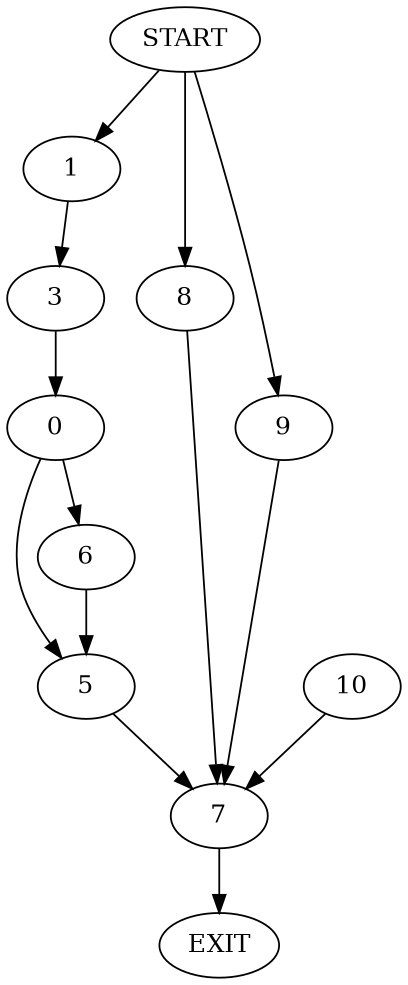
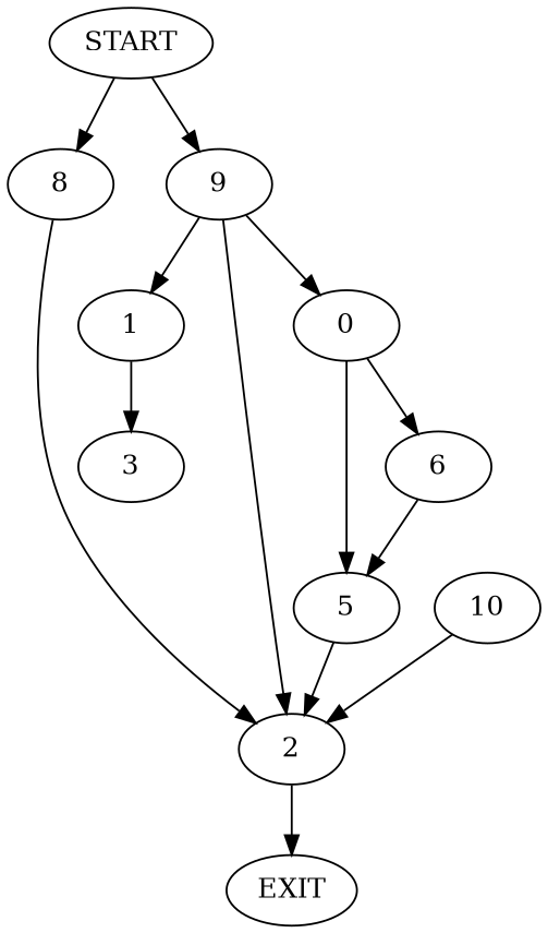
  digraph {
    n1 [label=START]
    1
    8
    9
    3
-   7
+   7 [label=2]
    10
    n8 [label=EXIT]
    n9 [label=0]
    5
    6
-   n1 -> 1
+   9 -> 1
    n1 -> 8
    n1 -> 9
    1 -> 3
    8 -> 7
    9 -> 7
-   3 -> n9
+   9 -> n9
    7 -> n8
    10 -> 7
    n9 -> 5
    n9 -> 6
    5 -> 7
    6 -> 5
  }
